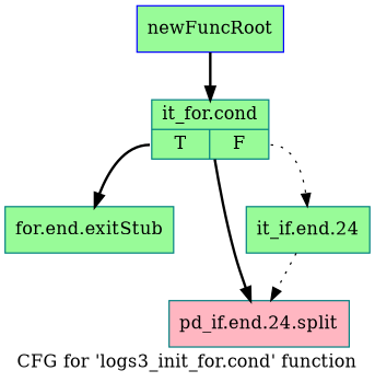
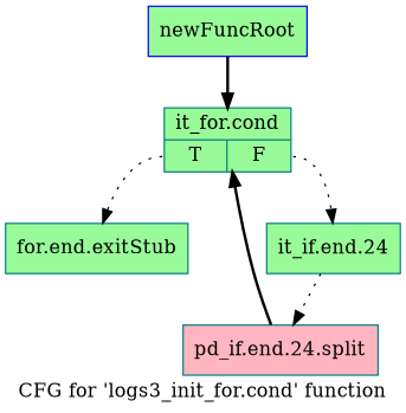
  digraph {
    label="CFG for 'logs3_init_for.cond' function"
    node [color=teal fillcolor=palegreen shape=record style=filled]
    edge [style=dotted]
    n1 [color=blue label="{newFuncRoot}"]
    n2 [label="{it_for.cond|{<s0>T|<s1>F}}"]
    n3 [label="{for.end.exitStub}"]
    n4 [label="{it_if.end.24}"]
    n5 [fillcolor=lightpink label="{pd_if.end.24.split}"]
    n1 -> n2 [style=bold]
-   n2 -> n3 [style=bold tailport=s0]
+   n2 -> n3 [tailport=s0]
    n2 -> n4 [tailport=s1]
    n4 -> n5
-   n2 -> n5 [style=bold]
+   n5 -> n2 [style=bold]
  }
